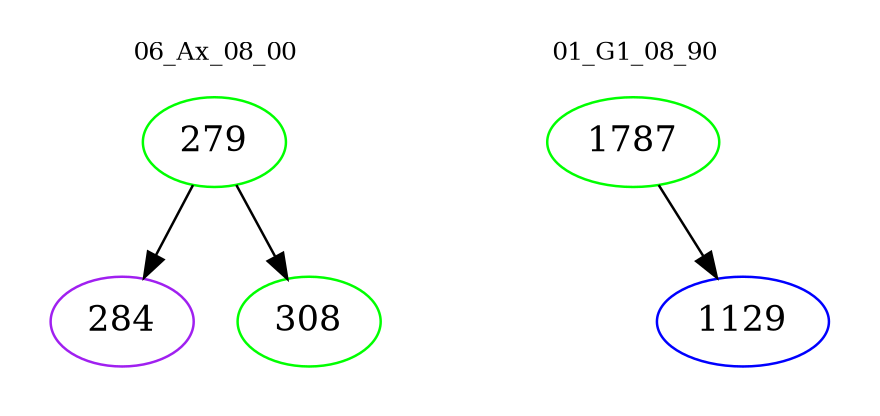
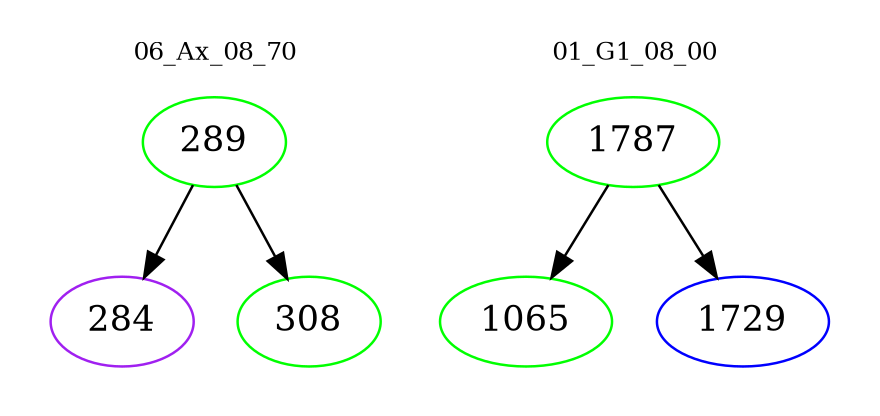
  digraph {
    node [color=green]
    edge [color=black]
-   n1 [label=279]
+   n1 [label=289]
    n2 [color=purple label=284]
    n3 [label=308]
    n4 [label=1787]
-   n6 [color=blue label=1129]
+   n5 [label=1065]
+   n6 [color=blue label=1729]
    subgraph cluster_1 {
      color=white
      fontsize=10
-     label="06_Ax_08_00"
+     label="06_Ax_08_70"
      n1
      n2
      n3
    }
    subgraph cluster_2 {
      color=white
      fontsize=10
-     label="01_G1_08_90"
+     label="01_G1_08_00"
      n4
+     n5
      n6
    }
    n1 -> n2
    n1 -> n3
+   n4 -> n5
    n4 -> n6
  }
